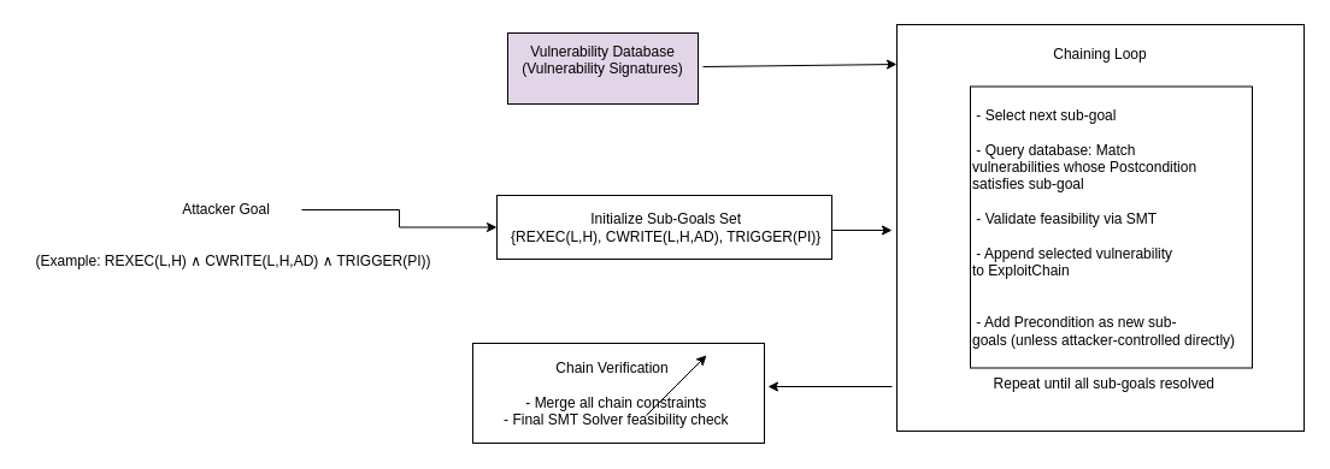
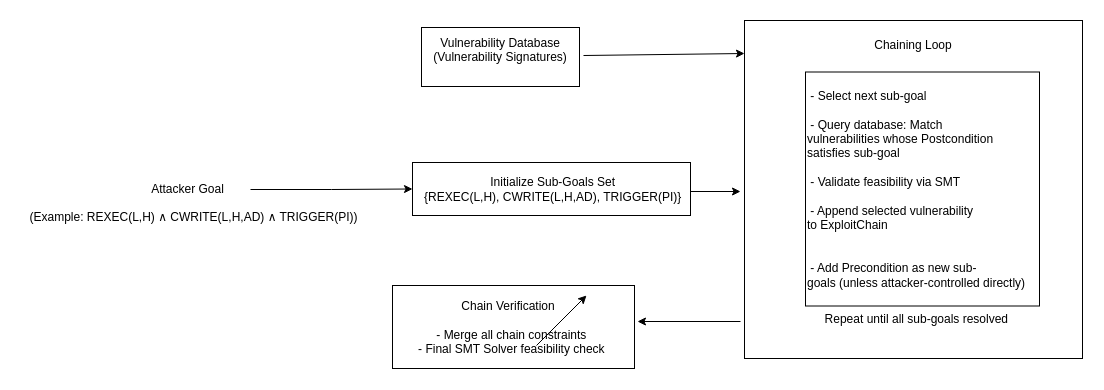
  <mxCell id="0" />
  <mxCell id="1" parent="0" />
  <mxCell id="2" value="" style="edgeStyle=orthogonalEdgeStyle;rounded=0;orthogonalLoop=1;jettySize=auto;html=1;" edge="1" parent="1" source="3" target="4"><mxGeometry relative="1" as="geometry" /></mxCell>
- <mxCell id="3" value="Attacker Goal" style="text;html=1;align=center;verticalAlign=middle;whiteSpace=wrap;rounded=0;" vertex="1" parent="1"><mxGeometry x="125" y="159.5" width="125" height="29" as="geometry" /></mxCell>
+ <mxCell id="3" value="Attacker Goal" style="text;html=1;align=center;verticalAlign=middle;whiteSpace=wrap;rounded=0;" vertex="1" parent="1"><mxGeometry x="125" y="174.5" width="125" height="29" as="geometry" /></mxCell>
  <mxCell id="4" value="&lt;div&gt;&amp;nbsp;Initialize Sub-Goals Set&lt;/div&gt;&lt;div&gt;&lt;span style=&quot;background-color: transparent; color: light-dark(rgb(0, 0, 0), rgb(255, 255, 255));&quot;&gt;&amp;nbsp;{REXEC(L,H), CWRITE(L,H,AD), TRIGGER(PI)}&lt;/span&gt;&lt;/div&gt;" style="whiteSpace=wrap;html=1;" vertex="1" parent="1"><mxGeometry x="412" y="162" width="278" height="53" as="geometry" /></mxCell>
- <mxCell id="5" value="Vulnerability Database&lt;div&gt;(Vulnerability Signatures)&lt;br&gt;&lt;div&gt;&lt;br&gt;&lt;/div&gt;&lt;/div&gt;" style="rounded=0;whiteSpace=wrap;html=1;fillColor=#e1d5e7;" vertex="1" parent="1"><mxGeometry x="421" y="27" width="158" height="59" as="geometry" /></mxCell>
+ <mxCell id="5" value="Vulnerability Database&lt;div&gt;(Vulnerability Signatures)&lt;br&gt;&lt;div&gt;&lt;br&gt;&lt;/div&gt;&lt;/div&gt;" style="rounded=0;whiteSpace=wrap;html=1;" vertex="1" parent="1"><mxGeometry x="421" y="27" width="158" height="59" as="geometry" /></mxCell>
  <mxCell id="6" value="(Example: REXEC(L,H) ∧ CWRITE(L,H,AD) ∧ TRIGGER(PI))" style="text;html=1;align=center;verticalAlign=middle;resizable=0;points=[];autosize=1;strokeColor=none;fillColor=none;" vertex="1" parent="1"><mxGeometry x="20" y="204" width="346" height="26" as="geometry" /></mxCell>
  <mxCell id="7" value="Chaining Loop&lt;div&gt;&lt;br&gt;&lt;/div&gt;&lt;div&gt;&lt;br&gt;&lt;/div&gt;&lt;div&gt;&lt;br&gt;&lt;/div&gt;&lt;div&gt;&lt;br&gt;&lt;/div&gt;&lt;div&gt;&lt;br&gt;&lt;/div&gt;&lt;div&gt;&lt;br&gt;&lt;/div&gt;&lt;div&gt;&lt;br&gt;&lt;/div&gt;&lt;div&gt;&lt;br&gt;&lt;/div&gt;&lt;div&gt;&lt;br&gt;&lt;/div&gt;&lt;div&gt;&lt;br&gt;&lt;/div&gt;&lt;div&gt;&lt;br&gt;&lt;/div&gt;&lt;div&gt;&lt;br&gt;&lt;/div&gt;&lt;div&gt;&lt;br&gt;&lt;/div&gt;&lt;div&gt;&lt;br&gt;&lt;/div&gt;&lt;div&gt;&lt;br&gt;&lt;/div&gt;&lt;div&gt;&lt;br&gt;&lt;/div&gt;&lt;div&gt;&lt;br&gt;&lt;/div&gt;&lt;div&gt;&lt;br&gt;&lt;/div&gt;&lt;div&gt;&amp;nbsp;&amp;nbsp;Repeat until all sub-goals resolved&lt;div&gt;&lt;br&gt;&lt;/div&gt;&lt;/div&gt;" style="whiteSpace=wrap;html=1;aspect=fixed;" vertex="1" parent="1"><mxGeometry x="744" y="20" width="338" height="338" as="geometry" /></mxCell>
  <mxCell id="8" value="&amp;nbsp;- Select next sub-goal&amp;nbsp;&amp;nbsp;&lt;div&gt;&lt;br&gt;&lt;div&gt;&amp;nbsp;- Query database: Match vulnerabilities&amp;nbsp;whose Postcondition satisfies sub-goal&lt;/div&gt;&lt;div&gt;&lt;br&gt;&lt;/div&gt;&lt;div&gt;&amp;nbsp;- Validate feasibility via SMT&lt;/div&gt;&lt;div&gt;&lt;br&gt;&lt;/div&gt;&lt;div&gt;&amp;nbsp;- Append selected vulnerability to&amp;nbsp;ExploitChain&lt;/div&gt;&lt;div&gt;&lt;br&gt;&lt;/div&gt;&lt;div&gt;&lt;br&gt;&lt;/div&gt;&lt;div&gt;&amp;nbsp;- Add Precondition as new sub-goals&amp;nbsp;(unless attacker-controlled directly)&lt;/div&gt;&lt;/div&gt;" style="whiteSpace=wrap;html=1;aspect=fixed;align=left;" vertex="1" parent="1"><mxGeometry x="805" y="71.5" width="234" height="234" as="geometry" /></mxCell>
  <mxCell id="9" value="" style="endArrow=classic;html=1;rounded=0;" edge="1" parent="1"><mxGeometry width="50" height="50" relative="1" as="geometry"><mxPoint x="690" y="191" as="sourcePoint" /><mxPoint x="740" y="191" as="targetPoint" /></mxGeometry></mxCell>
  <mxCell id="10" value="Chain Verification&amp;nbsp; &amp;nbsp;&lt;div&gt;&lt;span style=&quot;background-color: transparent; color: light-dark(rgb(0, 0, 0), rgb(255, 255, 255));&quot;&gt;&lt;br&gt;&lt;/span&gt;&lt;/div&gt;&lt;div&gt;&lt;span style=&quot;background-color: transparent; color: light-dark(rgb(0, 0, 0), rgb(255, 255, 255));&quot;&gt;- Merge all chain constraints&amp;nbsp;&lt;/span&gt;&lt;div&gt;&lt;div&gt;-&amp;nbsp;Final SMT Solver feasibility check&amp;nbsp;&lt;/div&gt;&lt;/div&gt;&lt;/div&gt;" style="rounded=0;whiteSpace=wrap;html=1;align=center;" vertex="1" parent="1"><mxGeometry x="392" y="285" width="242" height="83" as="geometry" /></mxCell>
  <mxCell id="11" value="" style="endArrow=classic;html=1;rounded=0;" edge="1" parent="1"><mxGeometry width="50" height="50" relative="1" as="geometry"><mxPoint x="740" y="321" as="sourcePoint" /><mxPoint x="637" y="321" as="targetPoint" /></mxGeometry></mxCell>
  <mxCell id="12" value="" style="endArrow=classic;html=1;rounded=0;" edge="1" parent="1"><mxGeometry width="50" height="50" relative="1" as="geometry"><mxPoint x="536" y="345" as="sourcePoint" /><mxPoint x="586" y="295" as="targetPoint" /></mxGeometry></mxCell>
  <mxCell id="13" value="" style="endArrow=classic;html=1;rounded=0;" edge="1" parent="1"><mxGeometry width="50" height="50" relative="1" as="geometry"><mxPoint x="583" y="55" as="sourcePoint" /><mxPoint x="744" y="53" as="targetPoint" /></mxGeometry></mxCell>
